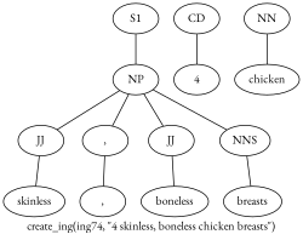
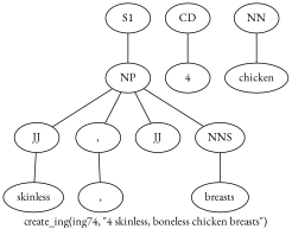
  graph {
    fontname="EB Garamond"
    label="create_ing(ing74, \"4 skinless, boneless chicken breasts\")"
    node [fontname="EB Garamond"]
    edge [fontname="EB Garamond"]
    n1 [label=S1]
    n2 [label=NP]
    n3 [label=JJ]
    n4 [label=","]
    n5 [label=JJ]
    n6 [label=NNS]
    n7 [label=CD]
    n8 [label=4]
    n9 [label=skinless]
    n10 [label=","]
-   n11 [label=boneless]
    n12 [label=NN]
    n13 [label=chicken]
    n14 [label=breasts]
    n1 -- n2
    n2 -- n3
    n2 -- n4
    n2 -- n5
    n2 -- n6
    n3 -- n9
    n4 -- n10
-   n5 -- n11
    n6 -- n14
    n7 -- n8
    n12 -- n13
  }
